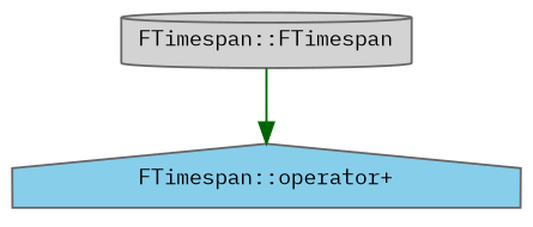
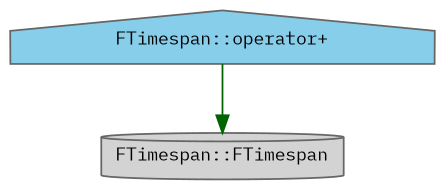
  digraph {
    rankdir=TB
    fontname="IBM Plex Mono"
    node [fontname="IBM Plex Mono" fontsize=10 style=filled]
    n1 [color=gray40 fillcolor=skyblue fontcolor=black height=0.2 label="FTimespan::operator+" shape=house width=0.4]
    n2 [color=grey40 fillcolor=lightgrey height=0.2 label="FTimespan::FTimespan" shape=cylinder width=0.4]
-   n2 -> n1 [color=darkgreen fontname="IBM Plex Mono" fontsize=10 labelfontname=Helvetica labelfontsize=10 style=solid]
+   n1 -> n2 [color=darkgreen fontname="IBM Plex Mono" fontsize=10 labelfontname=Helvetica labelfontsize=10 style=solid]
  }
